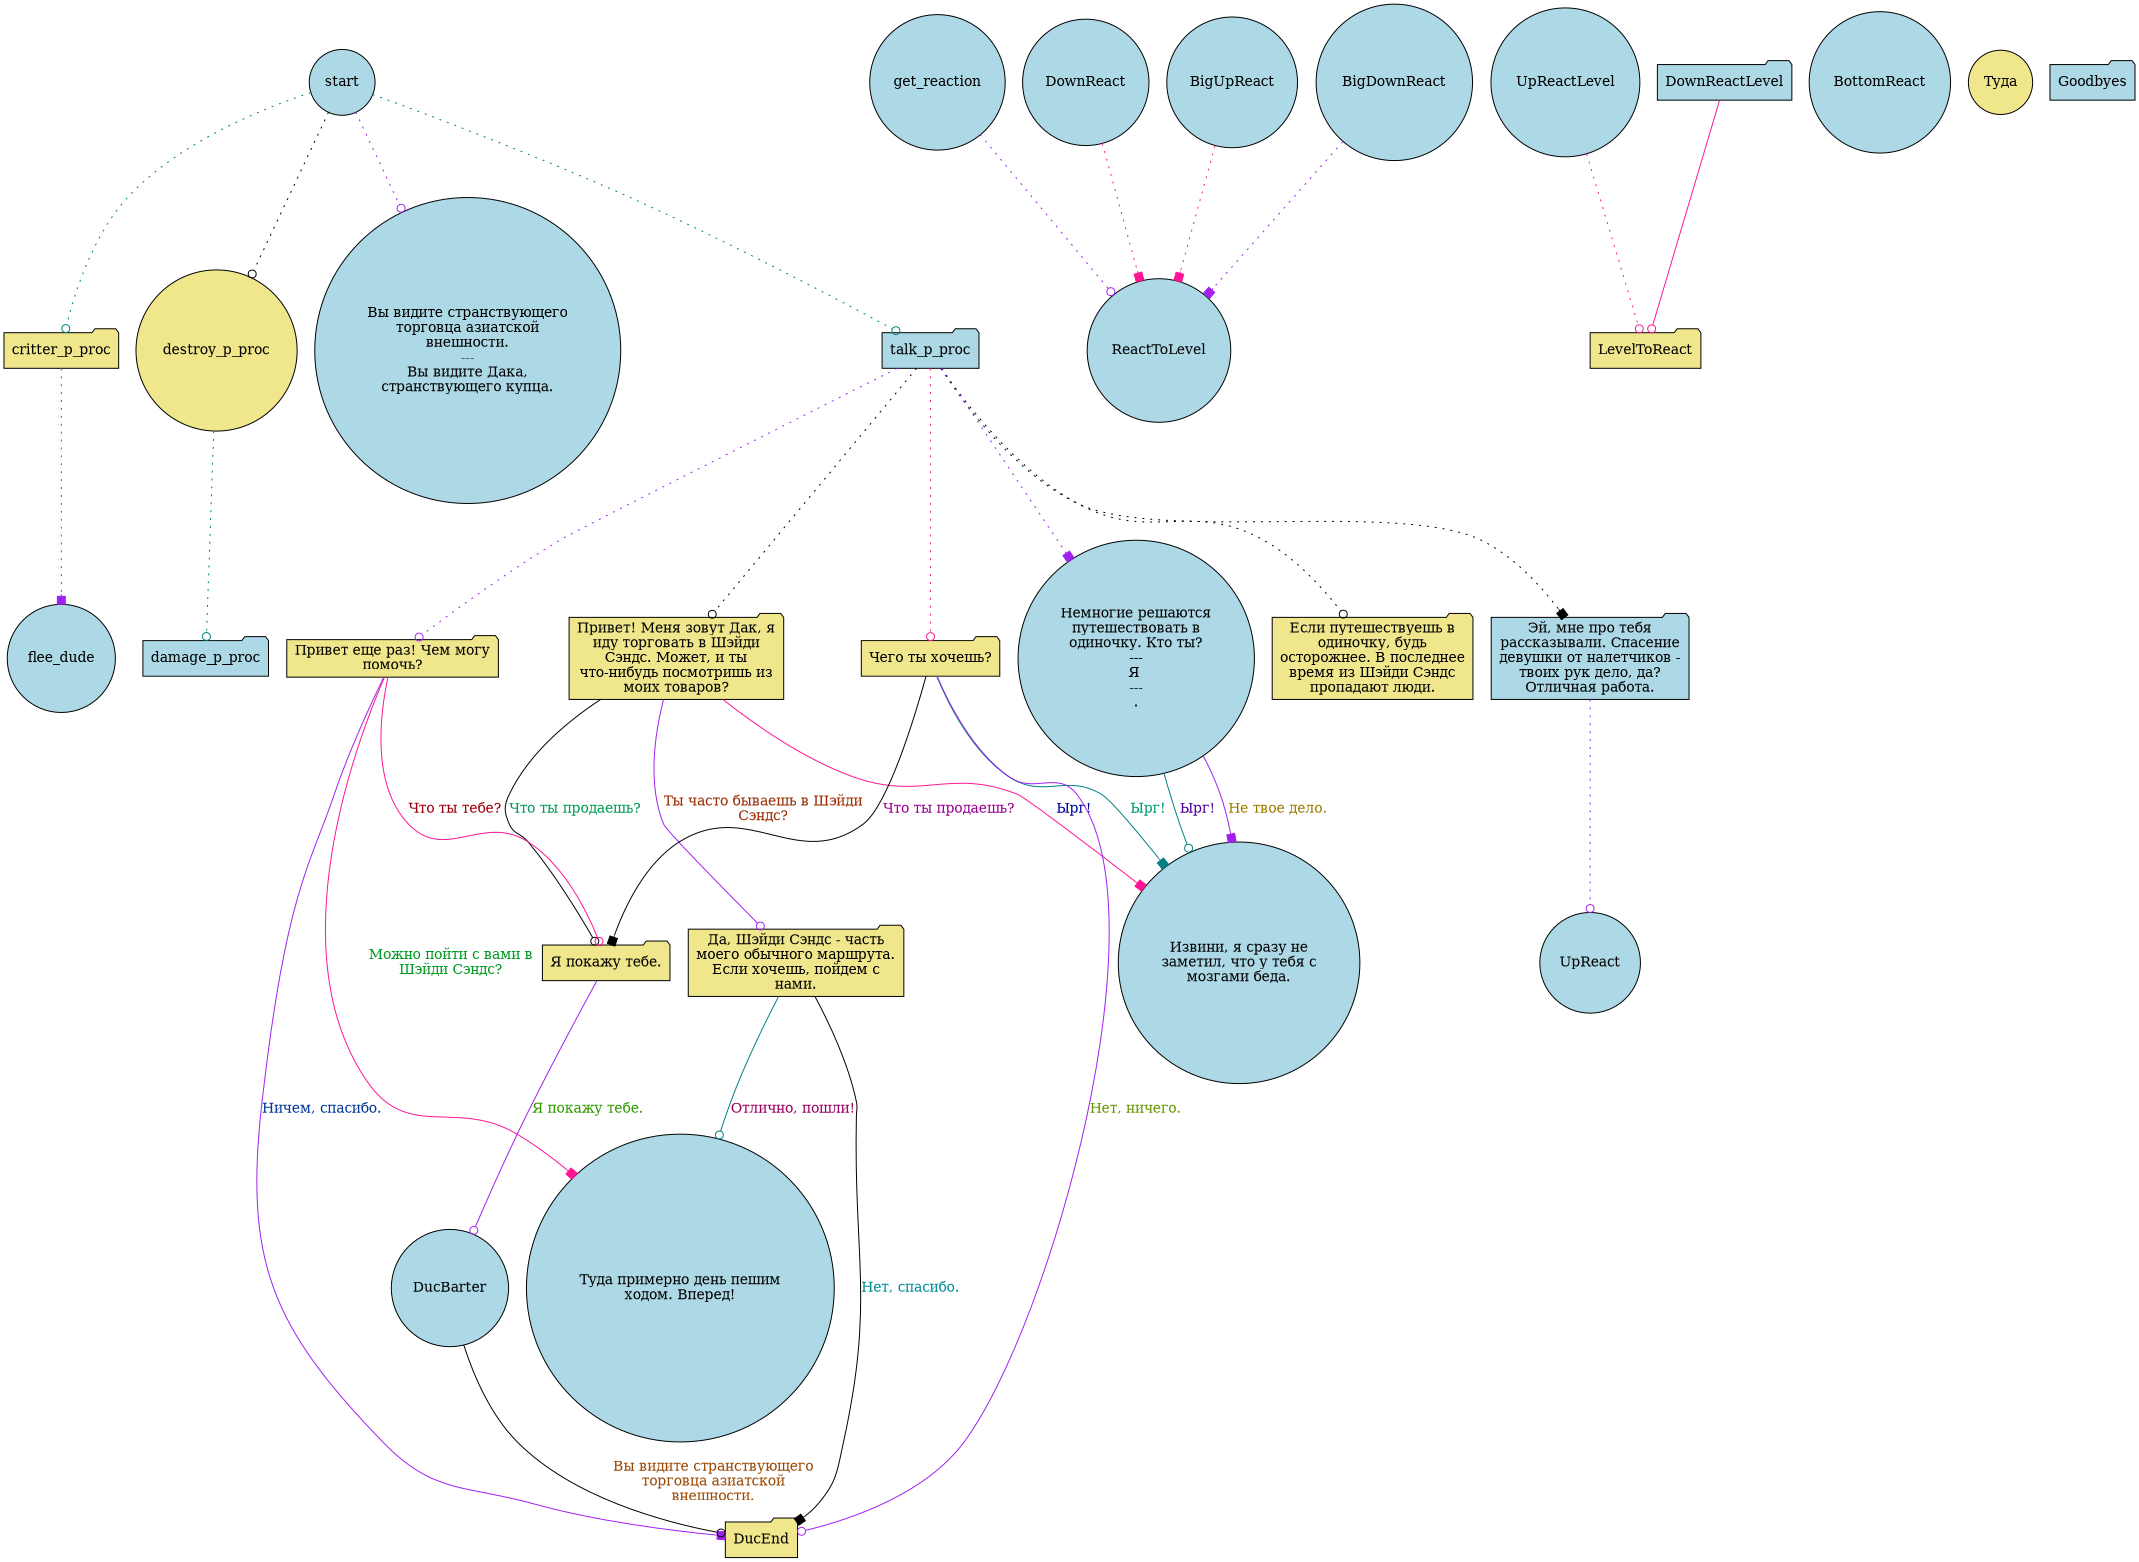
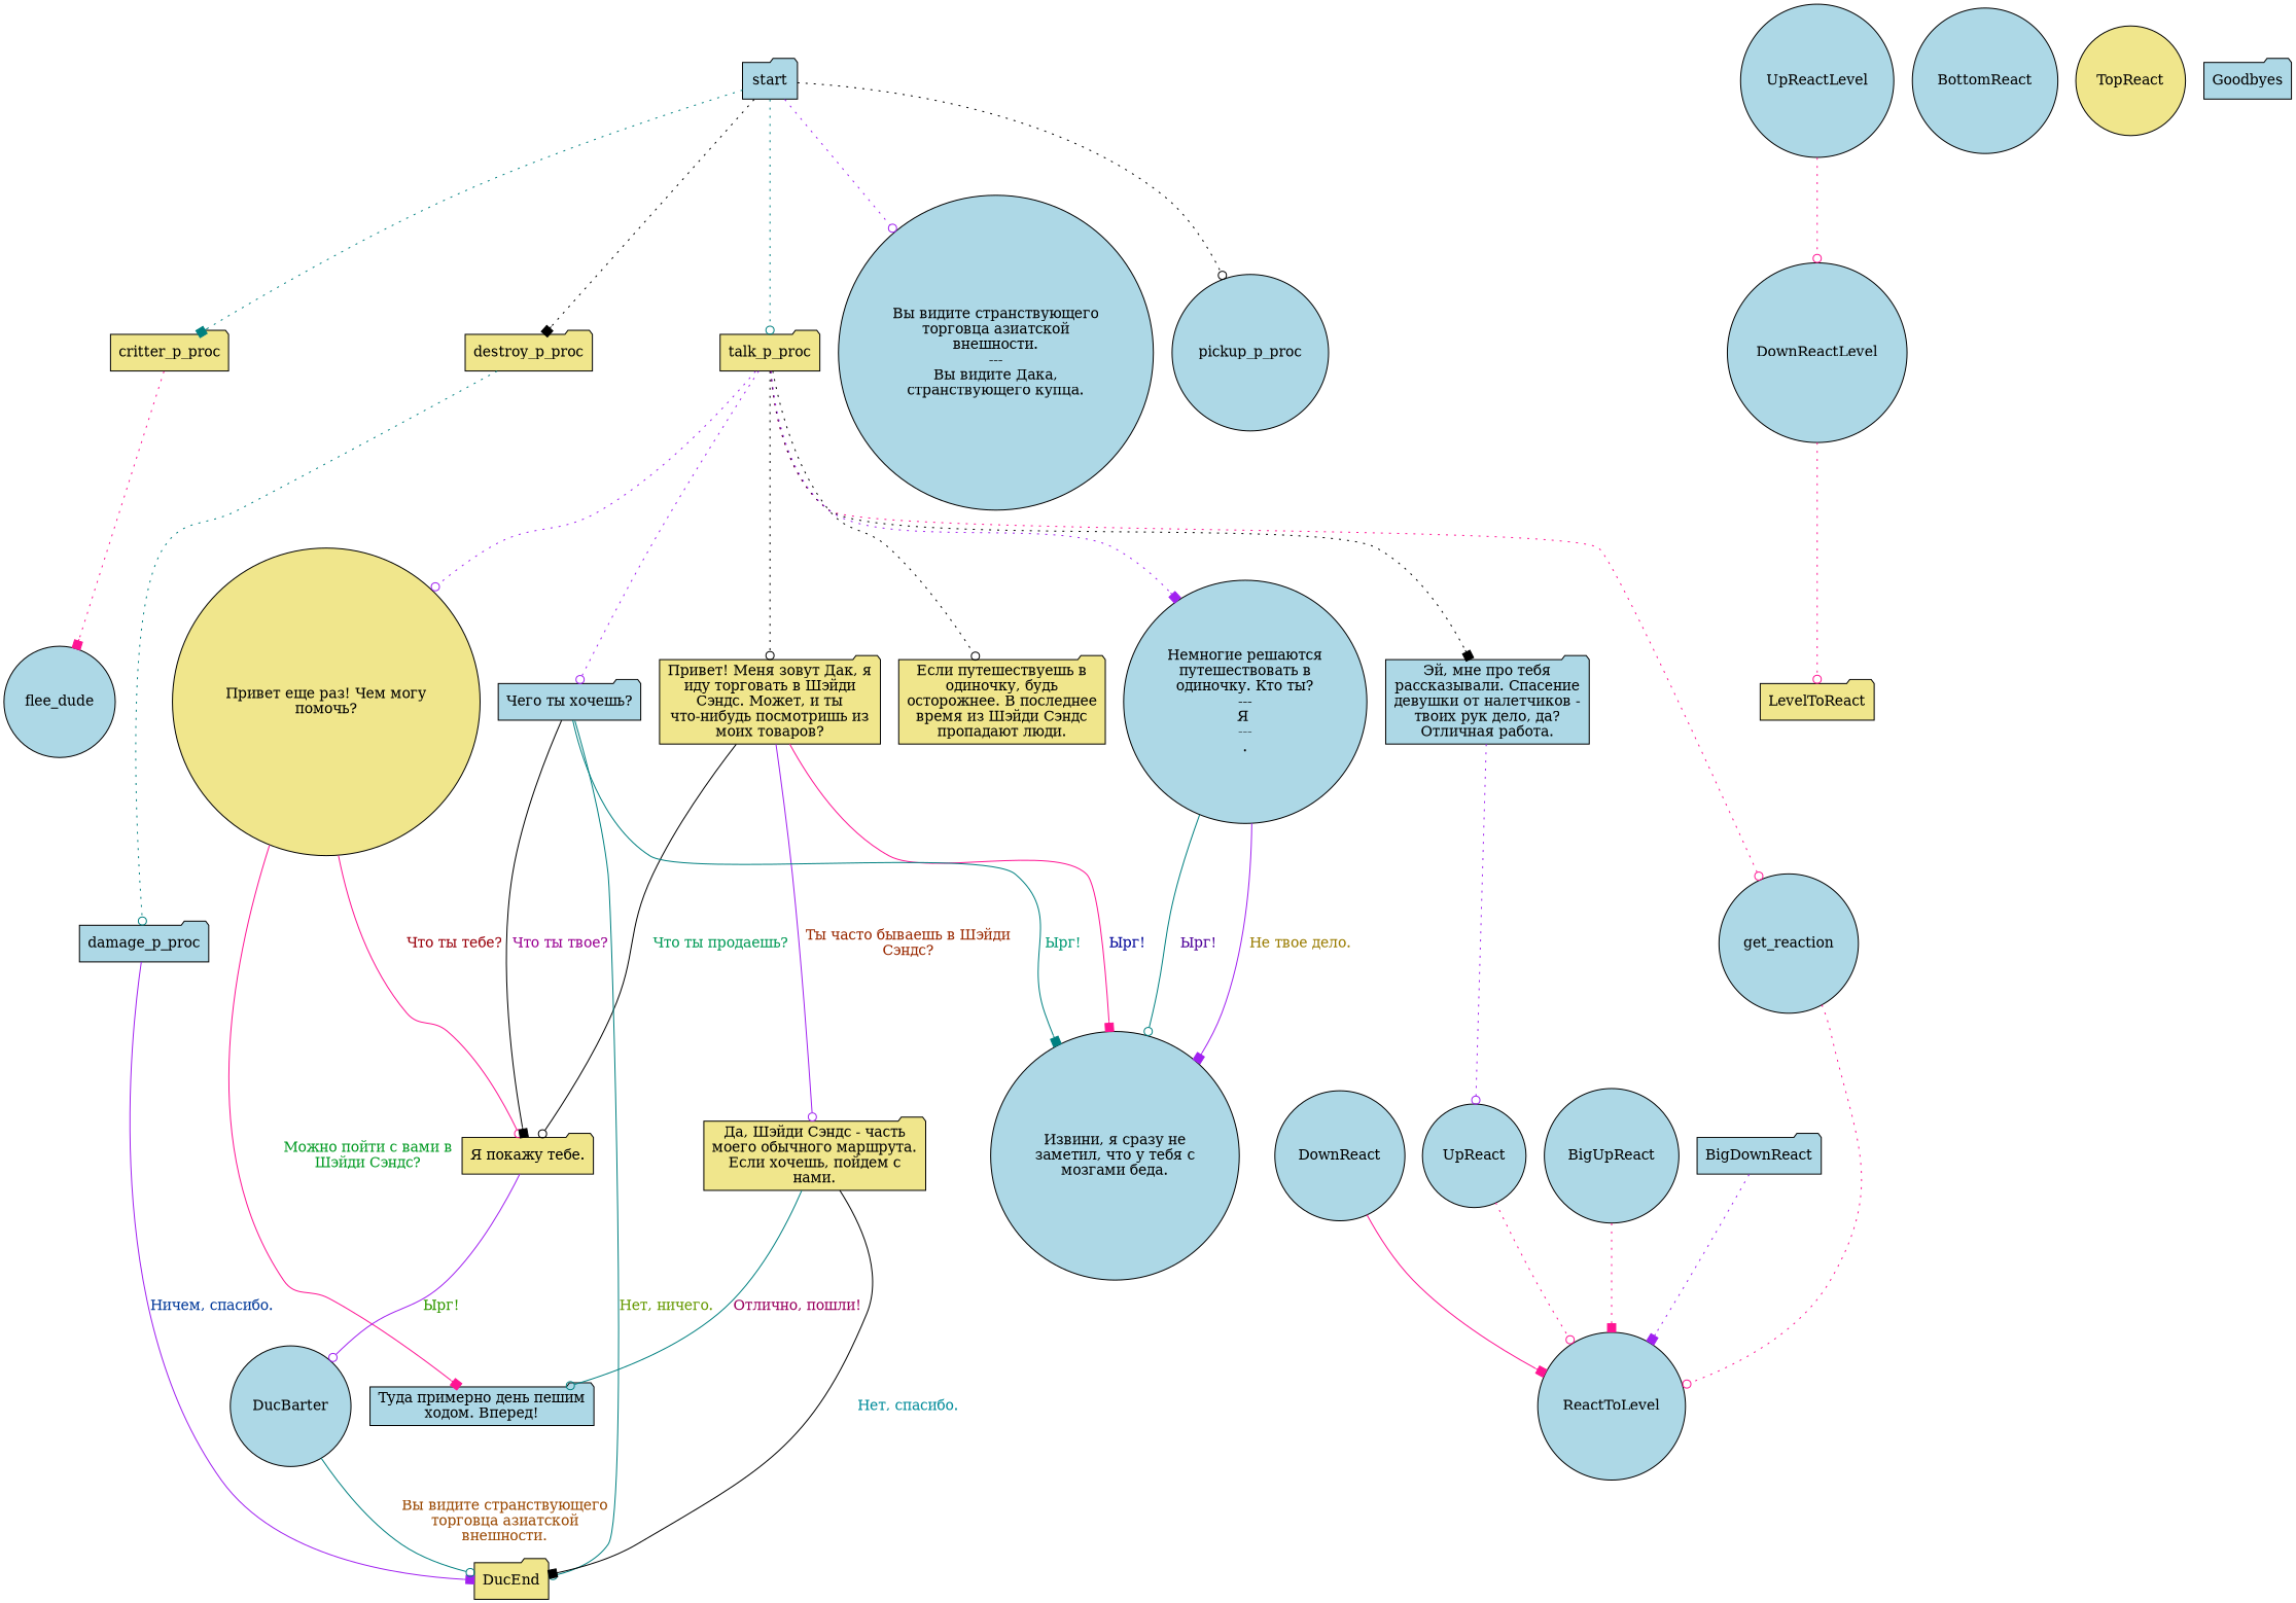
  digraph {
    node [color="#000000" fillcolor=lightblue shape=folder style=filled]
    edge [arrowhead=odot color=deeppink style=dotted]
    critter_p_proc [fillcolor=khaki]
-   start [shape=circle]
-   destroy_p_proc [fillcolor=khaki shape=circle]
+   start
+   destroy_p_proc [fillcolor=khaki]
    n4 [label="Вы видите странствующего\nторговца азиатской\nвнешности.\n---\nВы видите Дака,\nстранствующего купца." shape=circle]
-   talk_p_proc
+   pickup_p_proc [shape=circle]
+   talk_p_proc [fillcolor=khaki]
    flee_dude [shape=circle]
    damage_p_proc
    get_reaction [shape=circle]
    n10 [fillcolor=khaki label="Если путешествуешь в\nодиночку, будь\nосторожнее. В последнее\nвремя из Шэйди Сэндс\nпропадают люди."]
    n11 [label="Эй, мне про тебя\nрассказывали. Спасение\nдевушки от налетчиков -\nтвоих рук дело, да?\nОтличная работа."]
    n12 [fillcolor=khaki label="Привет! Меня зовут Дак, я\nиду торговать в Шэйди\nСэндс. Может, и ты\nчто-нибудь посмотришь из\nмоих товаров?"]
    n13 [label="Немногие решаются\nпутешествовать в\nодиночку. Кто ты?\n---\nЯ \n---\n." shape=circle]
-   n14 [fillcolor=khaki label="Привет еще раз! Чем могу\nпомочь?"]
-   n15 [fillcolor=khaki label="Чего ты хочешь?"]
+   n14 [fillcolor=khaki label="Привет еще раз! Чем могу\nпомочь?" shape=circle]
+   n15 [label="Чего ты хочешь?"]
    ReactToLevel [shape=circle]
    UpReact [shape=circle]
    n18 [fillcolor=khaki label="Я покажу тебе."]
    n19 [fillcolor=khaki label="Да, Шэйди Сэндс - часть\nмоего обычного маршрута.\nЕсли хочешь, пойдем с\nнами."]
    n20 [label="Извини, я сразу не\nзаметил, что у тебя с\nмозгами беда." shape=circle]
-   n21 [label="Туда примерно день пешим\nходом. Вперед!" shape=circle]
+   n21 [label="Туда примерно день пешим\nходом. Вперед!"]
    DucEnd [fillcolor=khaki]
    DucBarter [shape=circle]
    LevelToReact [fillcolor=khaki]
    DownReact [shape=circle]
    BottomReact [shape=circle]
-   TopReact [fillcolor=khaki shape=circle label="Туда"]
+   TopReact [fillcolor=khaki shape=circle]
    BigUpReact [shape=circle]
-   BigDownReact [shape=circle]
+   BigDownReact
    UpReactLevel [shape=circle]
-   DownReactLevel
+   DownReactLevel [shape=circle]
    Goodbyes
-   critter_p_proc -> flee_dude [arrowhead=box color=purple]
-   start -> critter_p_proc [color=teal]
-   start -> destroy_p_proc [color=black]
+   critter_p_proc -> flee_dude [arrowhead=box]
+   start -> critter_p_proc [arrowhead=box color=teal]
+   start -> destroy_p_proc [arrowhead=box color=black]
    start -> n4 [color=purple]
+   start -> pickup_p_proc [color=black]
    start -> talk_p_proc [color=teal]
    destroy_p_proc -> damage_p_proc [color=teal]
+   talk_p_proc -> get_reaction
    talk_p_proc -> n10 [color=black]
    talk_p_proc -> n11 [arrowhead=box color=black]
    talk_p_proc -> n12 [color=black]
    talk_p_proc -> n13 [arrowhead=box color=purple]
    talk_p_proc -> n14 [color=purple]
-   talk_p_proc -> n15
-   get_reaction -> ReactToLevel [color=purple]
+   talk_p_proc -> n15 [color=purple]
+   get_reaction -> ReactToLevel
    n11 -> UpReact [color=purple]
    n12 -> n18 [color=black fontcolor="#009955" label="Что ты продаешь?" style=""]
    n12 -> n19 [color=purple fontcolor="#992800" label="Ты часто бываешь в Шэйди\nСэндс?" style=""]
    n12 -> n20 [arrowhead=box fontcolor="#000599" label="Ырг!" style=""]
    n13 -> n20 [arrowhead=box color=purple fontcolor="#997B00" label="Не твое дело." style=""]
    n13 -> n20 [color=teal fontcolor="#4E0099" label="Ырг!" style=""]
    n14 -> n18 [fontcolor="#99000B" label="Что ты тебе?" style=""]
    n14 -> n21 [arrowhead=box fontcolor="#009921" label="Можно пойти с вами в\nШэйди Сэндс?" style=""]
-   n14 -> DucEnd [arrowhead=box color=purple fontcolor="#003899" label="Ничем, спасибо." style=""]
-   n15 -> n18 [arrowhead=box color=black fontcolor="#990091" label="Что ты продаешь?" style=""]
+   damage_p_proc -> DucEnd [arrowhead=box color=purple fontcolor="#003899" label="Ничем, спасибо." style=""]
+   n15 -> n18 [arrowhead=box color=black fontcolor="#990091" label="Что ты твое?" style=""]
    n15 -> n20 [arrowhead=box color=teal fontcolor="#009974" label="Ырг!" style=""]
-   n15 -> DucEnd [color=purple fontcolor="#659900" label="Нет, ничего." style=""]
-   n18 -> DucBarter [color=purple fontcolor="#319900" label="Я покажу тебе." style=""]
+   n15 -> DucEnd [color=teal fontcolor="#659900" label="Нет, ничего." style=""]
+   UpReact -> ReactToLevel
+   n18 -> DucBarter [color=purple fontcolor="#319900" label="Ырг!" style=""]
    n19 -> n21 [color=teal fontcolor="#99005E" label="Отлично, пошли!" style=""]
    n19 -> DucEnd [arrowhead=box color=black fontcolor="#008B99" label="Нет, спасибо." style=""]
-   DucBarter -> DucEnd [color=black fontcolor="#994700" label="Вы видите странствующего\nторговца азиатской\nвнешности." style=""]
-   DownReact -> ReactToLevel [arrowhead=box]
+   DucBarter -> DucEnd [color=teal fontcolor="#994700" label="Вы видите странствующего\nторговца азиатской\nвнешности." style=""]
+   DownReact -> ReactToLevel [arrowhead=box style=solid]
    BigUpReact -> ReactToLevel [arrowhead=box]
    BigDownReact -> ReactToLevel [arrowhead=box color=purple]
-   UpReactLevel -> LevelToReact
-   DownReactLevel -> LevelToReact [style=solid]
+   UpReactLevel -> DownReactLevel
+   DownReactLevel -> LevelToReact
  }
